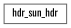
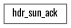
  digraph {
    rankdir=LR
    fontname=Oswald
-   n1 [color=grey40 fillcolor=white fontname=Oswald fontsize=10 height=0.2 label=hdr_sun_hdr shape=box style=filled width=0.4]
+   n1 [color=grey40 fillcolor=white fontname=Oswald fontsize=10 height=0.2 label=hdr_sun_ack shape=box style=filled width=0.4]
  }
